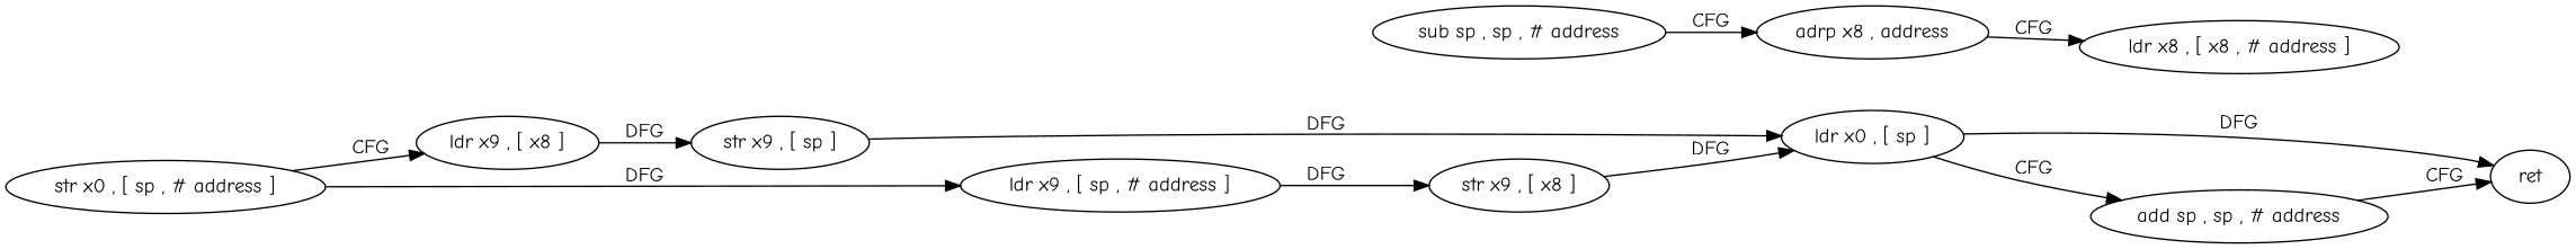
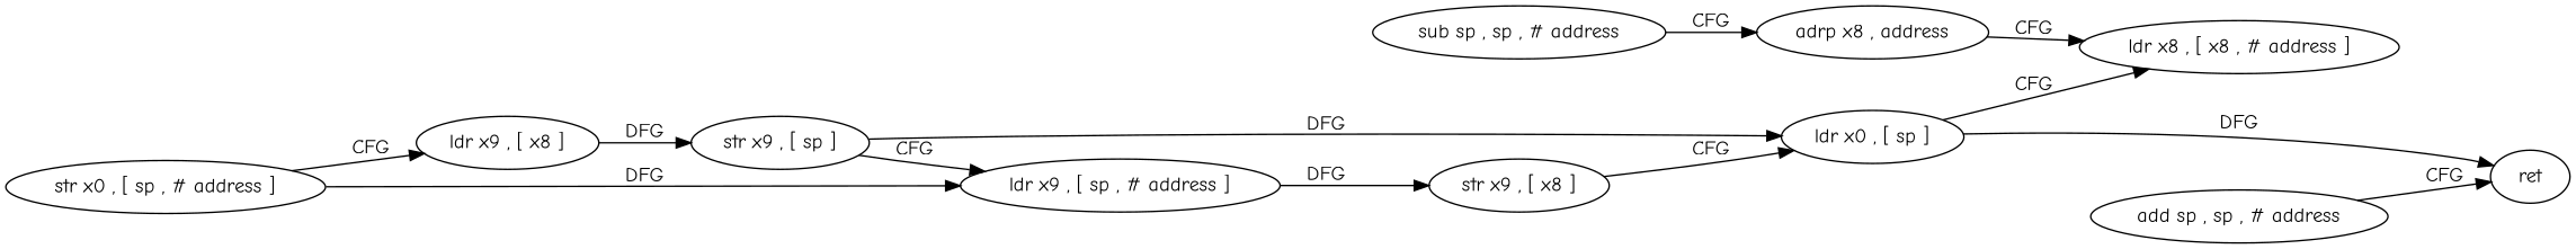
  digraph {
    fontname="Comic Neue"
    rankdir=LR
    node [fontname="Comic Neue"]
    edge [fontname="Comic Neue"]
    n1 [label="sub sp , sp , # address"]
    n2 [label="adrp x8 , address"]
    n3 [label="ldr x8 , [ x8 , # address ]"]
    n4 [label="str x0 , [ sp , # address ]"]
    n5 [label="ldr x9 , [ x8 ]"]
    n6 [label="ldr x9 , [ sp , # address ]"]
    n7 [label="str x9 , [ sp ]"]
    n8 [label="str x9 , [ x8 ]"]
    n9 [label="ldr x0 , [ sp ]"]
    n10 [label="add sp , sp , # address"]
    n11 [label=ret]
    n1 -> n2 [label=CFG]
    n2 -> n3 [label=CFG]
    n4 -> n5 [label=CFG]
    n4 -> n6 [label=DFG]
    n5 -> n7 [label=DFG]
    n6 -> n8 [label=DFG]
+   n7 -> n6 [label=CFG]
    n7 -> n9 [label=DFG]
-   n8 -> n9 [label=DFG]
-   n9 -> n10 [label=CFG]
+   n8 -> n9 [label=CFG]
+   n9 -> n3 [label=CFG]
    n9 -> n11 [label=DFG]
    n10 -> n11 [label=CFG]
  }
